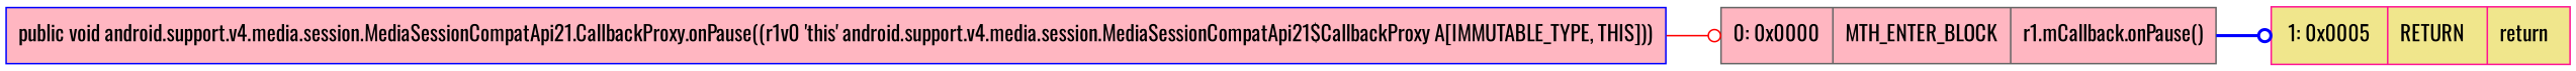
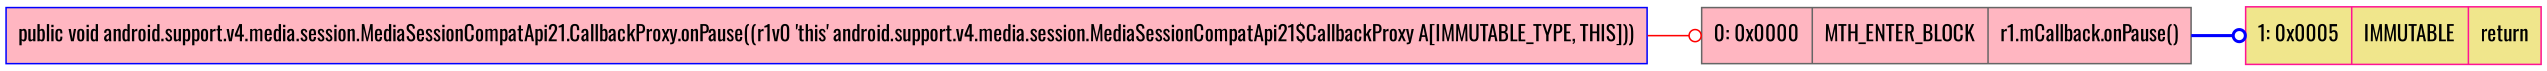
  digraph {
    rankdir=LR
    fontname=Oswald
    node [shape=record style=filled fillcolor=lightpink fontname=Oswald]
    edge [arrowhead=odot fontname=Oswald]
    n1 [label="{0\:\ 0x0000|MTH_ENTER_BLOCK\l|r1.mCallback.onPause()\l}" color=gray40]
-   n2 [label="{1\:\ 0x0005|RETURN\l|return\l}" fillcolor=khaki color=deeppink]
+   n2 [label="{1\:\ 0x0005|IMMUTABLE\l|return\l}" fillcolor=khaki color=deeppink]
    n3 [label="{public void android.support.v4.media.session.MediaSessionCompatApi21.CallbackProxy.onPause((r1v0 'this' android.support.v4.media.session.MediaSessionCompatApi21$CallbackProxy A[IMMUTABLE_TYPE, THIS])) }" color=blue]
    n1 -> n2 [color=blue style=bold]
    n3 -> n1 [color=red style=solid]
  }
